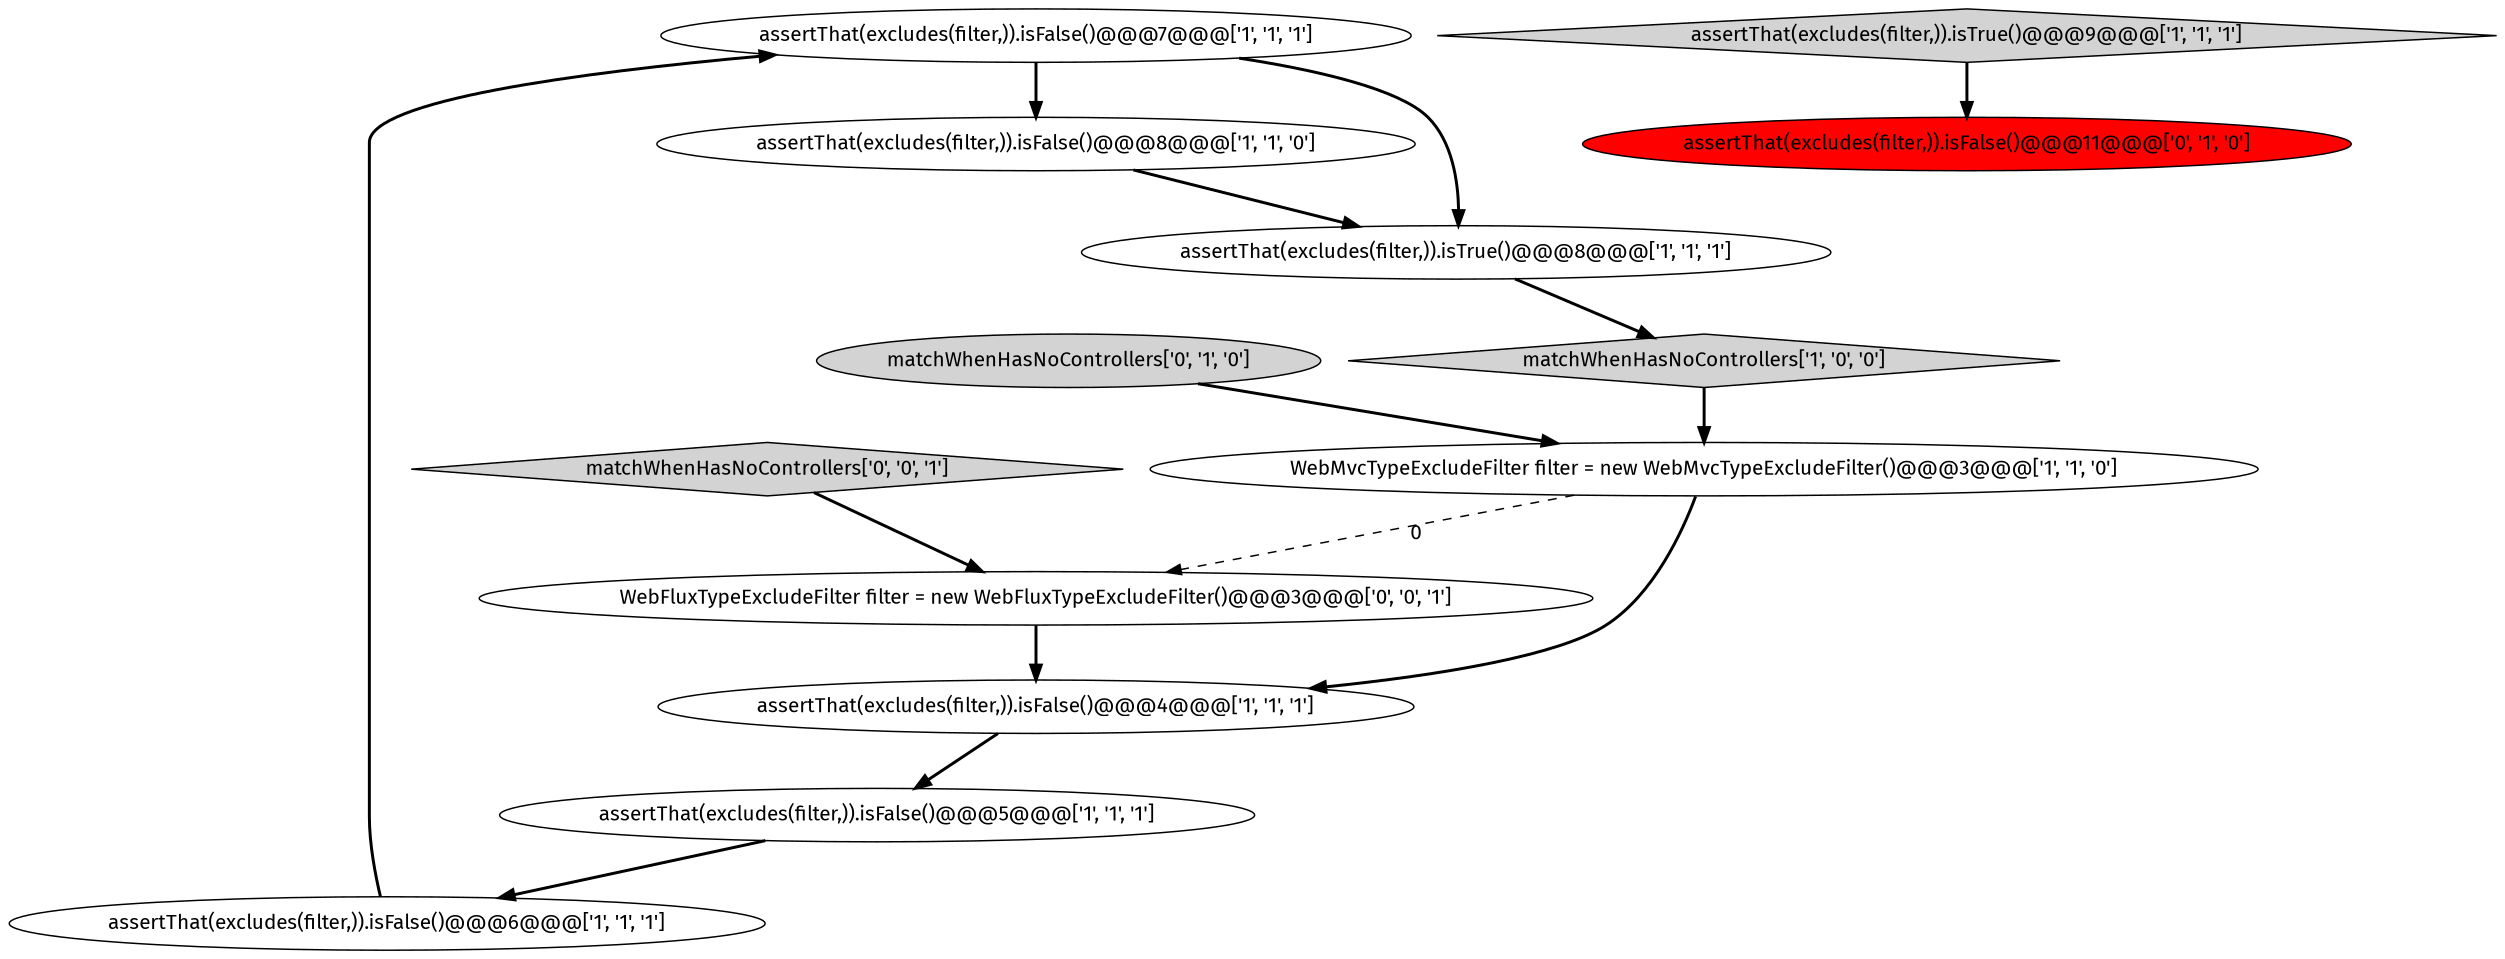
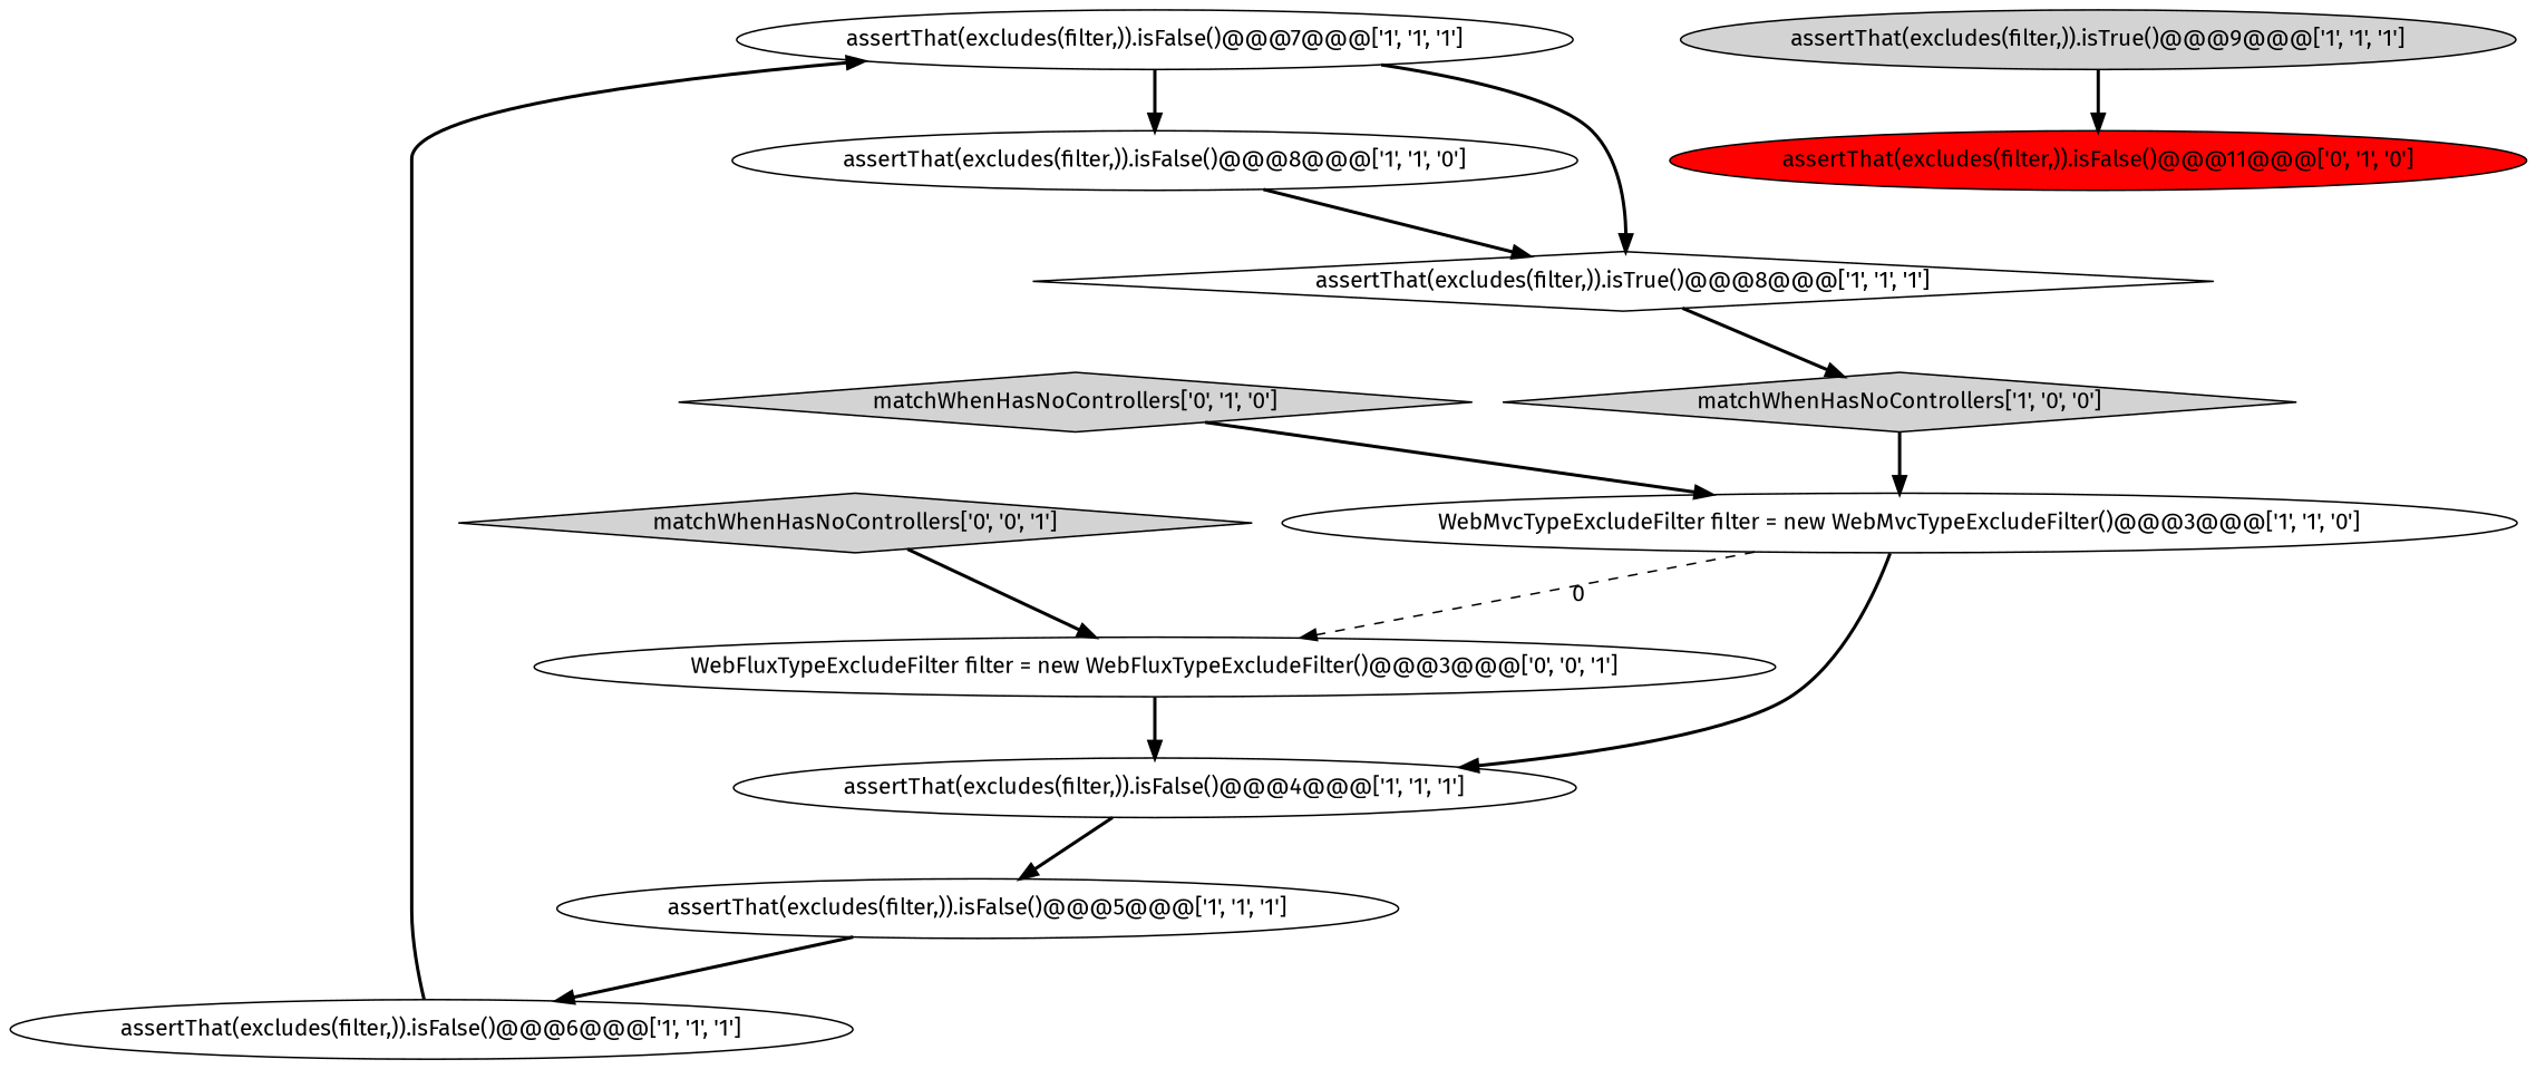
  digraph {
    fontname="Fira Sans"
    node [fillcolor=white fontname="Fira Sans" shape=ellipse style=filled]
    edge [fontname="Fira Sans" style=bold]
    n1 [label="assertThat(excludes(filter,)).isFalse()@@@7@@@['1', '1', '1']"]
-   n2 [label="assertThat(excludes(filter,)).isTrue()@@@8@@@['1', '1', '1']"]
+   n2 [label="assertThat(excludes(filter,)).isTrue()@@@8@@@['1', '1', '1']" shape=diamond]
    n3 [label="assertThat(excludes(filter,)).isFalse()@@@8@@@['1', '1', '0']"]
    n4 [fillcolor=lightgray label="matchWhenHasNoControllers['1', '0', '0']" shape=diamond]
    n5 [label="assertThat(excludes(filter,)).isFalse()@@@6@@@['1', '1', '1']"]
-   n6 [fillcolor=lightgray label="assertThat(excludes(filter,)).isTrue()@@@9@@@['1', '1', '1']" shape=diamond]
+   n6 [fillcolor=lightgray label="assertThat(excludes(filter,)).isTrue()@@@9@@@['1', '1', '1']"]
    n7 [fillcolor=red label="assertThat(excludes(filter,)).isFalse()@@@11@@@['0', '1', '0']"]
    n8 [label="assertThat(excludes(filter,)).isFalse()@@@4@@@['1', '1', '1']"]
    n9 [label="assertThat(excludes(filter,)).isFalse()@@@5@@@['1', '1', '1']"]
-   n10 [fillcolor=lightgray label="matchWhenHasNoControllers['0', '1', '0']"]
+   n10 [fillcolor=lightgray label="matchWhenHasNoControllers['0', '1', '0']" shape=diamond]
    n11 [label="WebMvcTypeExcludeFilter filter = new WebMvcTypeExcludeFilter()@@@3@@@['1', '1', '0']"]
    n12 [label="WebFluxTypeExcludeFilter filter = new WebFluxTypeExcludeFilter()@@@3@@@['0', '0', '1']"]
    n13 [fillcolor=lightgray label="matchWhenHasNoControllers['0', '0', '1']" shape=diamond]
    n1 -> n2
    n1 -> n3
    n2 -> n4
    n3 -> n2
    n4 -> n11
    n5 -> n1
    n6 -> n7
    n8 -> n9
    n9 -> n5
    n10 -> n11
    n11 -> n8
    n11 -> n12 [label=0 style=dashed]
    n12 -> n8
    n13 -> n12
  }
